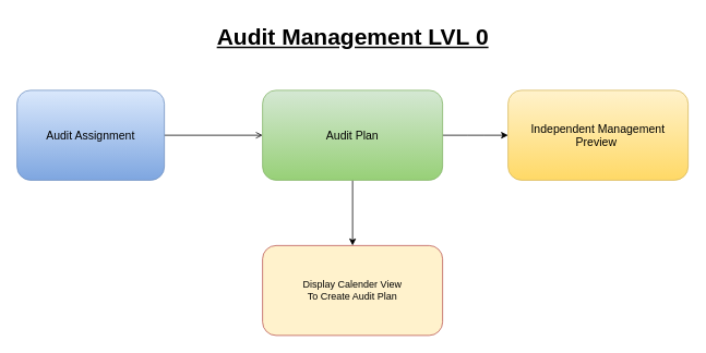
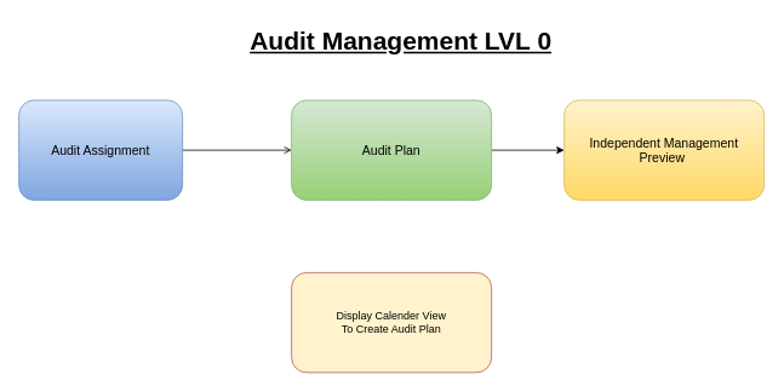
  <mxCell id="0" />
  <mxCell id="1" parent="0" />
  <mxCell id="2" style="edgeStyle=orthogonalEdgeStyle;rounded=1;orthogonalLoop=1;jettySize=auto;html=1;exitX=1;exitY=0.5;exitDx=0;exitDy=0;entryX=0;entryY=0.5;entryDx=0;entryDy=0;endArrow=open;" parent="1" source="3" target="6" edge="1"><mxGeometry relative="1" as="geometry" /></mxCell>
  <mxCell id="3" value="&lt;font style=&quot;font-size: 14px;&quot;&gt;Audit Assignment&lt;/font&gt;" style="rounded=1;whiteSpace=wrap;html=1;fillColor=#dae8fc;gradientColor=#7ea6e0;strokeColor=#6c8ebf;" parent="1" vertex="1"><mxGeometry x="20" y="110" width="180" height="110" as="geometry" /></mxCell>
- <mxCell id="4" style="edgeStyle=orthogonalEdgeStyle;rounded=1;orthogonalLoop=1;jettySize=auto;html=1;exitX=0.5;exitY=1;exitDx=0;exitDy=0;entryX=0.5;entryY=0;entryDx=0;entryDy=0;" parent="1" source="6" target="8" edge="1"><mxGeometry relative="1" as="geometry" /></mxCell>
  <mxCell id="5" style="edgeStyle=orthogonalEdgeStyle;rounded=1;orthogonalLoop=1;jettySize=auto;html=1;" parent="1" source="6" edge="1"><mxGeometry relative="1" as="geometry"><mxPoint x="620" y="165" as="targetPoint" /></mxGeometry></mxCell>
  <mxCell id="6" value="&lt;font style=&quot;font-size: 14px;&quot;&gt;Audit Plan&lt;/font&gt;" style="rounded=1;whiteSpace=wrap;html=1;fillColor=#d5e8d4;gradientColor=#97d077;strokeColor=#82b366;" parent="1" vertex="1"><mxGeometry x="320" y="110" width="220" height="110" as="geometry" /></mxCell>
- <mxCell id="7" value="&lt;font style=&quot;font-size: 28px;&quot;&gt;&lt;b&gt;&lt;u&gt;Audit Management LVL 0&lt;/u&gt;&lt;/b&gt;&lt;/font&gt;" style="text;html=1;align=center;verticalAlign=middle;resizable=0;points=[];autosize=1;strokeColor=none;fillColor=none;rounded=1;textShadow=0;" parent="1" vertex="1"><mxGeometry x="250" y="20" width="360" height="50" as="geometry" /></mxCell>
+ <mxCell id="7" value="&lt;font style=&quot;font-size: 28px;&quot;&gt;&lt;b&gt;&lt;u&gt;Audit Management LVL 0&lt;/u&gt;&lt;/b&gt;&lt;/font&gt;" style="text;html=1;align=center;verticalAlign=middle;resizable=0;points=[];autosize=1;strokeColor=none;fillColor=none;rounded=1;textShadow=0;" parent="1" vertex="1"><mxGeometry x="260" y="20" width="360" height="50" as="geometry" /></mxCell>
  <mxCell id="8" value="Display Calender View &lt;br&gt;To Create Audit Plan" style="rounded=1;whiteSpace=wrap;html=1;fillColor=#fff2cc;strokeColor=#b85450;" parent="1" vertex="1"><mxGeometry x="320" y="300" width="220" height="110" as="geometry" /></mxCell>
  <mxCell id="9" value="&lt;font style=&quot;font-size: 14px;&quot;&gt;Independent Management Preview&amp;nbsp;&lt;/font&gt;" style="rounded=1;whiteSpace=wrap;html=1;fillColor=#fff2cc;gradientColor=#ffd966;strokeColor=#d6b656;textShadow=0;" parent="1" vertex="1"><mxGeometry x="620" y="110" width="220" height="110" as="geometry" /></mxCell>
